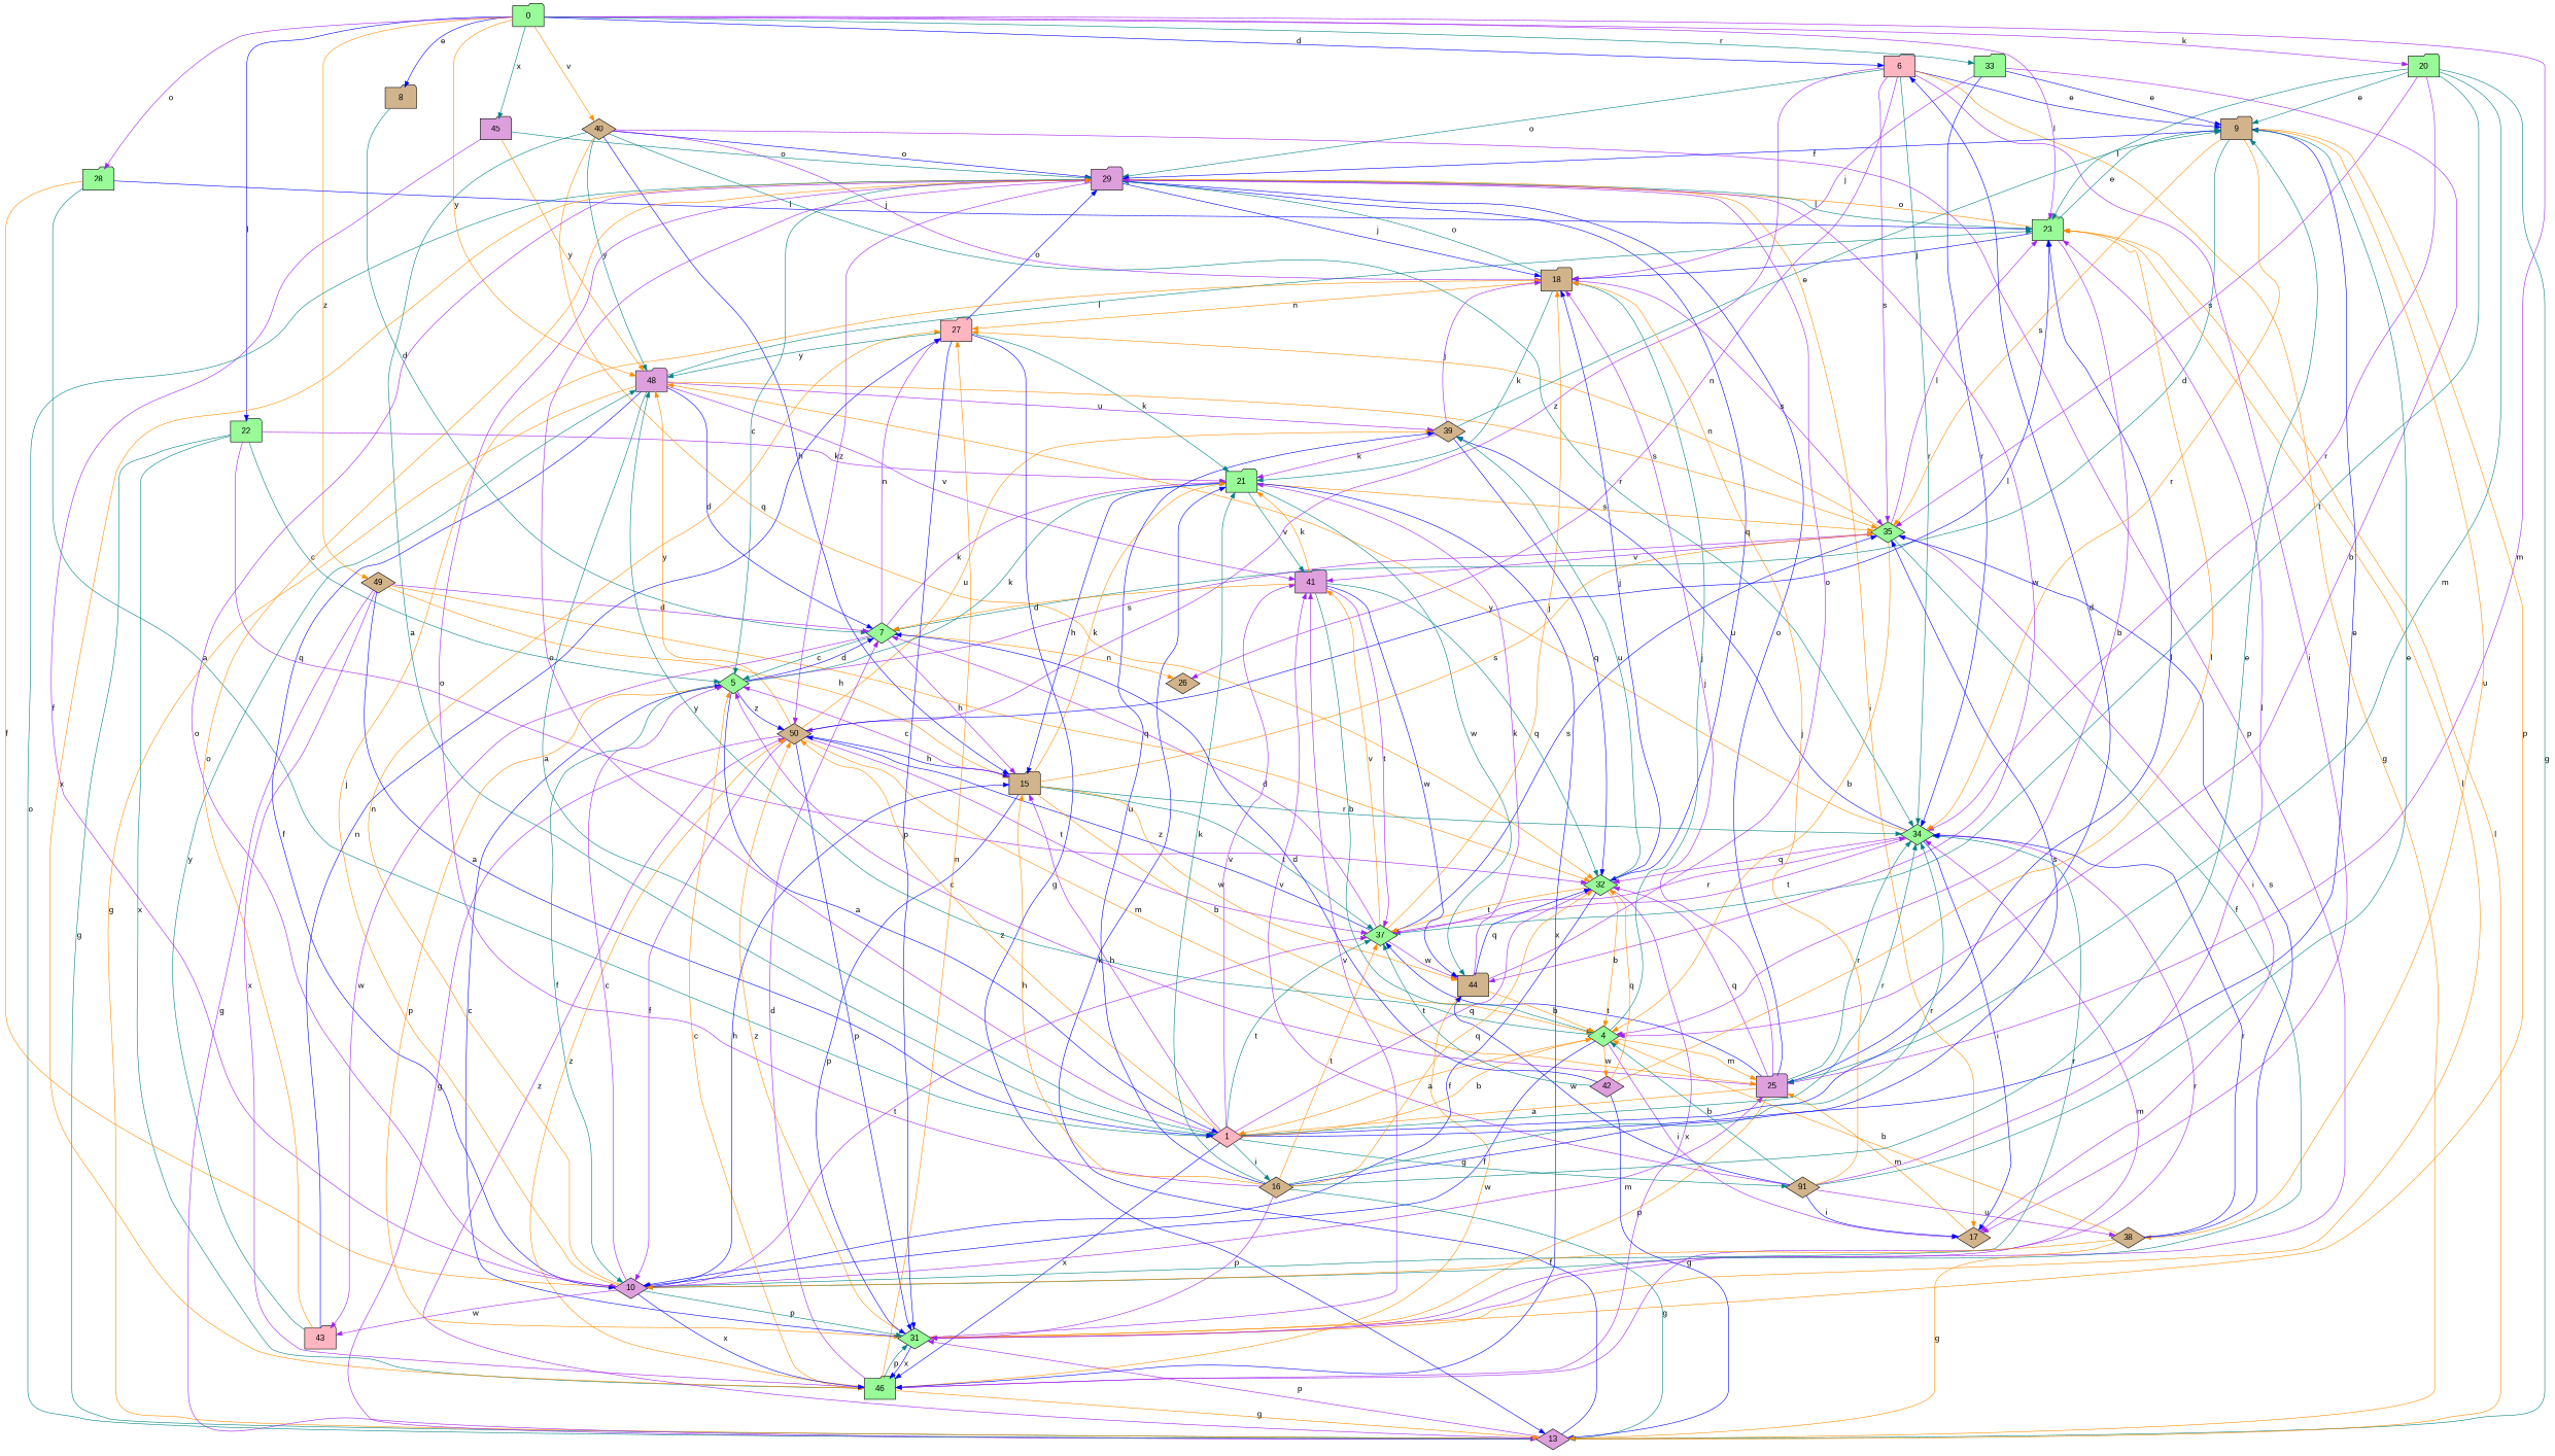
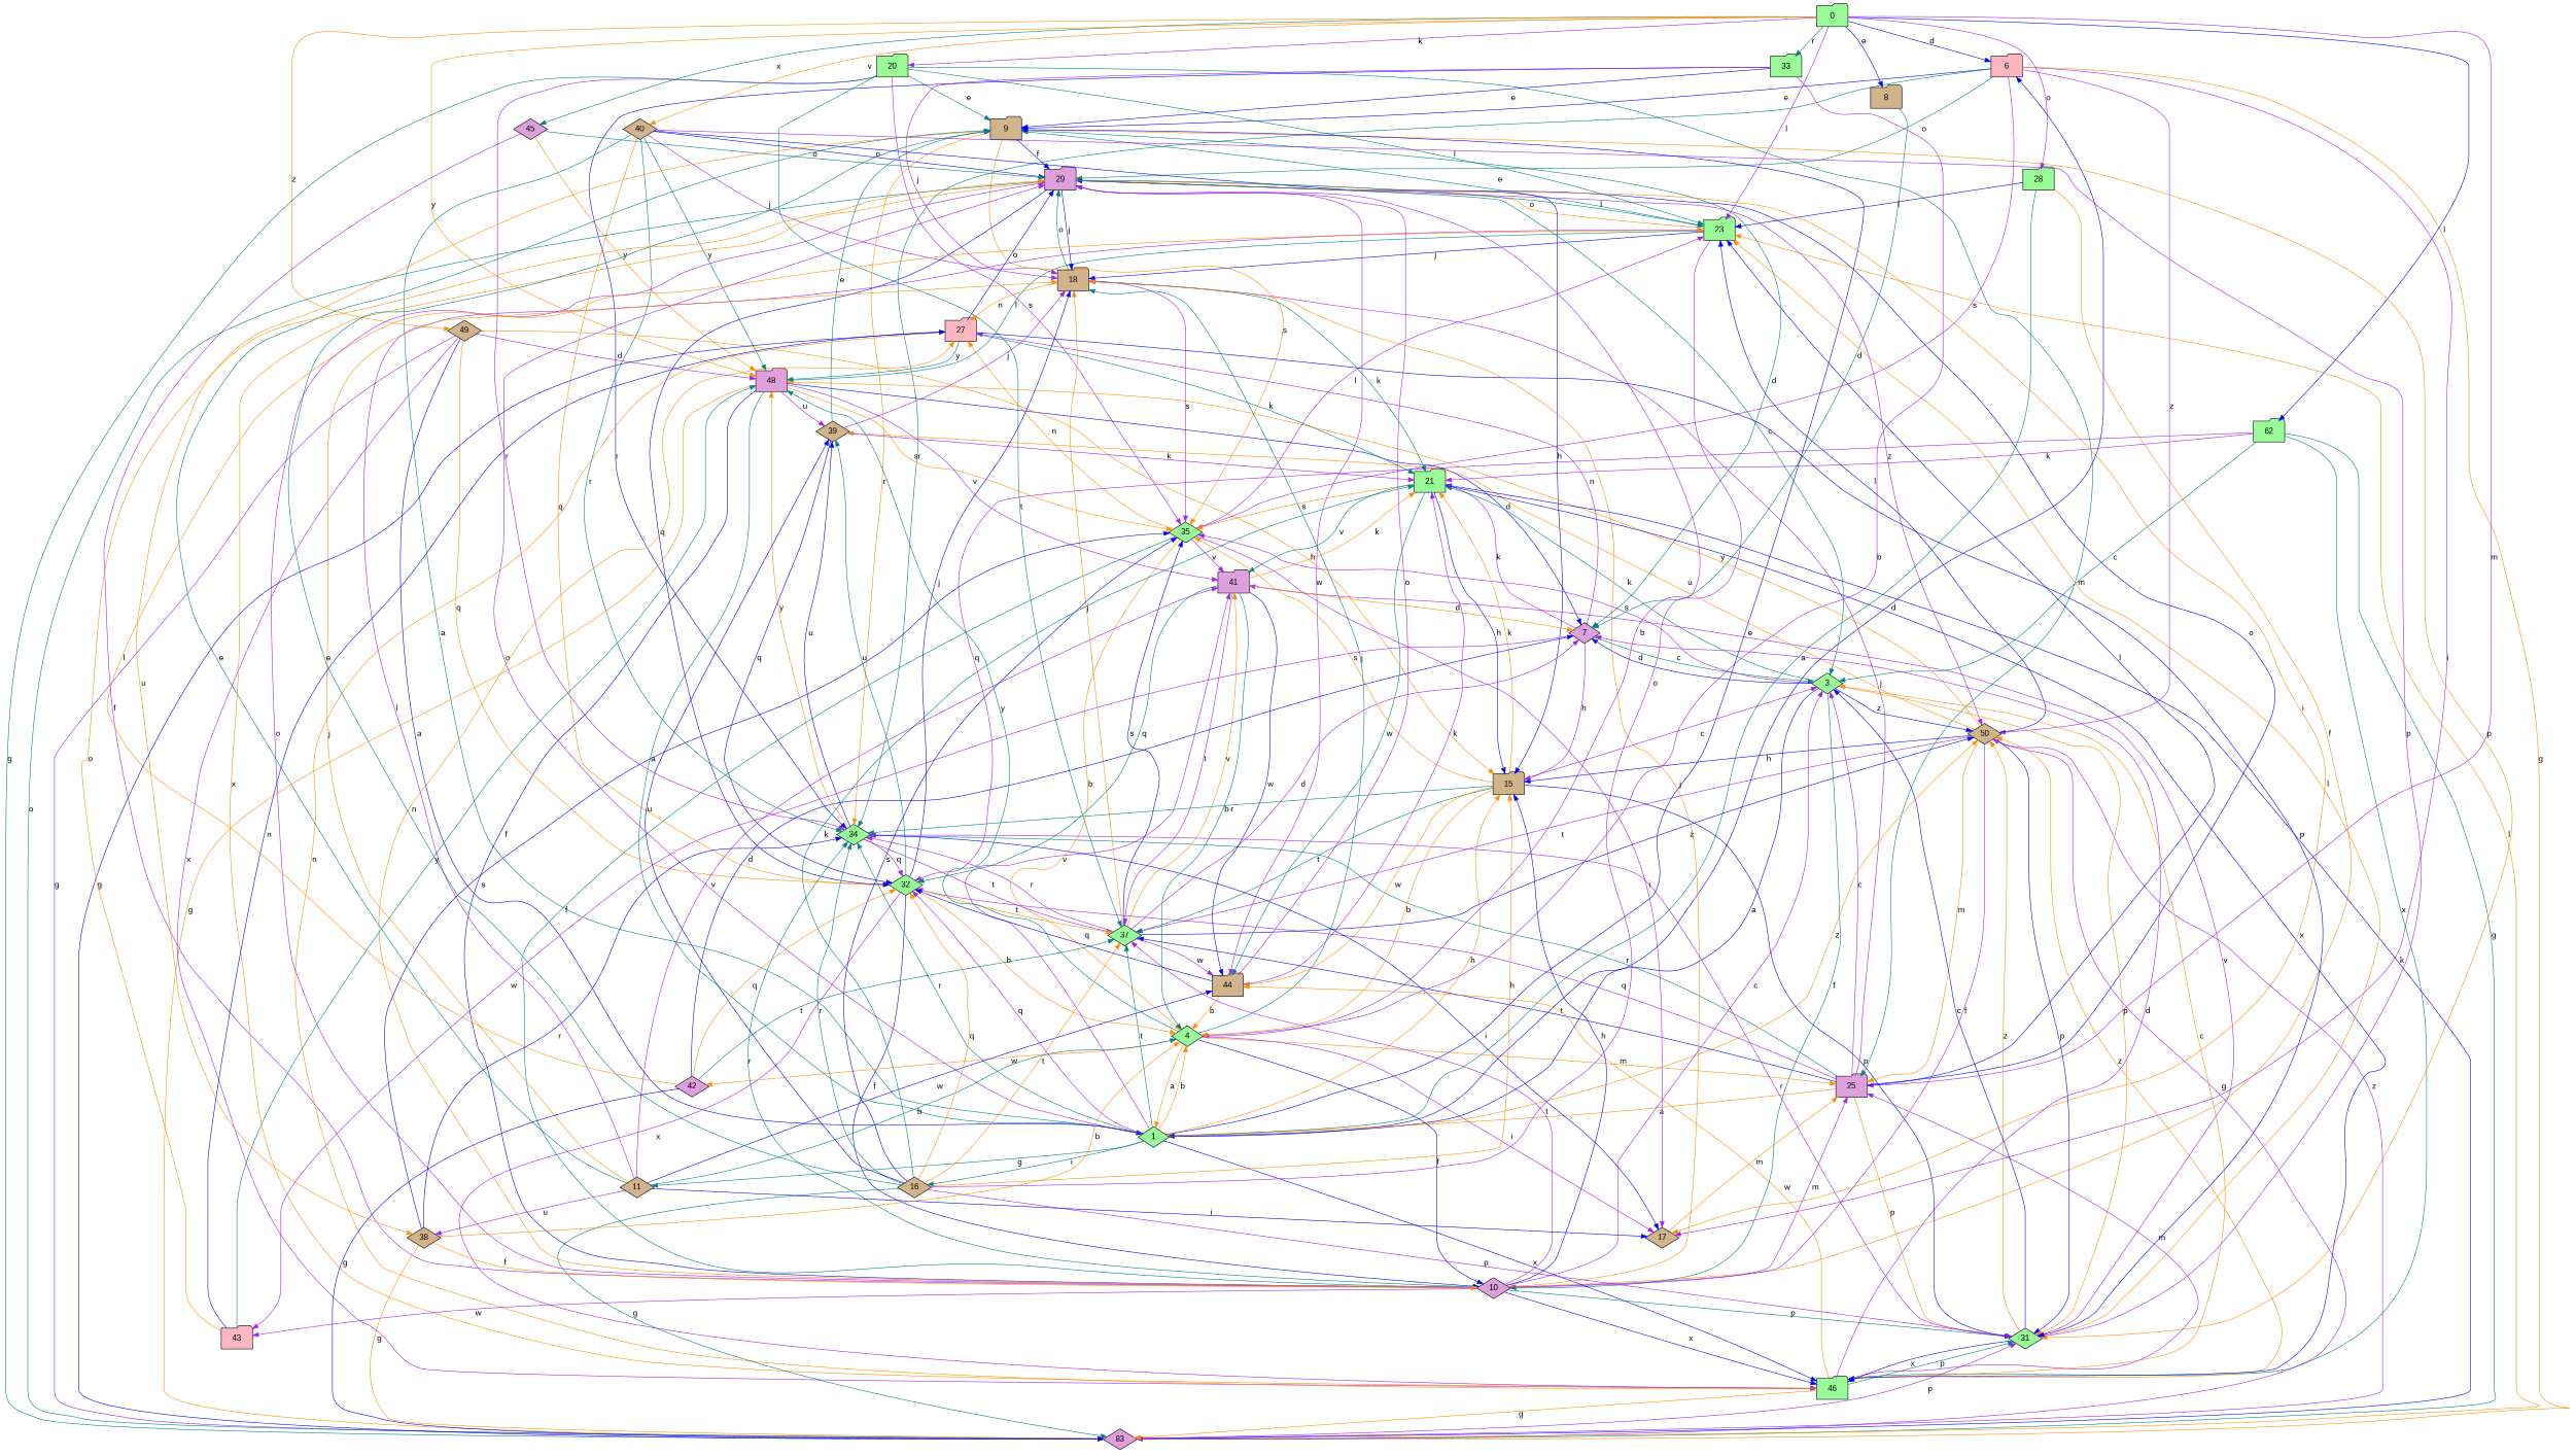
  strict digraph {
    fontname="Liberation Sans"
    node [fillcolor=palegreen fontname="Liberation Sans" shape=folder style=filled]
    edge [color=purple fontname="Liberation Sans"]
    6 [fillcolor=lightpink]
    0
    8 [fillcolor=tan]
    20
-   22
+   22 [label=62]
    23
    25 [fillcolor=plum]
    28
    33
    40 [fillcolor=tan shape=diamond]
-   45 [fillcolor=plum]
+   45 [fillcolor=plum shape=diamond]
    48 [fillcolor=plum]
    49 [fillcolor=tan shape=diamond]
    9 [fillcolor=tan]
    29 [fillcolor=plum]
    34 [shape=diamond]
    50 [fillcolor=tan shape=diamond]
    17 [fillcolor=tan shape=diamond]
    35 [shape=diamond]
-   13 [fillcolor=plum shape=diamond]
-   26 [fillcolor=tan shape=diamond]
-   7 [shape=diamond]
+   13 [fillcolor=plum shape=diamond label=83]
+   7 [fillcolor=plum shape=diamond]
    37 [shape=diamond]
    32 [shape=diamond]
    46
-   5 [shape=diamond]
+   5 [shape=diamond label=3]
    21
    4 [shape=diamond]
    18 [fillcolor=tan]
-   1 [fillcolor=lightpink shape=diamond]
+   1 [shape=diamond]
    31 [shape=diamond]
    10 [fillcolor=plum shape=diamond]
    15 [fillcolor=tan]
    41 [fillcolor=plum]
    39 [fillcolor=tan shape=diamond]
-   11 [fillcolor=tan shape=diamond label=91]
+   11 [fillcolor=tan shape=diamond]
    16 [fillcolor=tan shape=diamond]
    42 [fillcolor=plum shape=diamond]
    38 [fillcolor=tan shape=diamond]
    44 [fillcolor=tan]
    27 [fillcolor=lightpink]
    43 [fillcolor=lightpink]
    6 -> 9 [color=blue label=e]
    6 -> 29 [color=teal label=o]
    6 -> 34 [color=teal label=r]
    6 -> 50 [label=z]
    6 -> 17 [label=i]
    6 -> 35 [label=s]
    6 -> 13 [color=darkorange label=g]
-   6 -> 26 [label=n]
    0 -> 6 [color=blue label=d]
    0 -> 8 [color=blue label=e]
    0 -> 20 [label=k]
    0 -> 22 [color=blue label=l]
    0 -> 23 [label=l]
    0 -> 25 [label=m]
    0 -> 28 [label=o]
    0 -> 33 [color=teal label=r]
    0 -> 40 [color=darkorange label=v]
    0 -> 45 [color=teal label=x]
    0 -> 48 [color=darkorange label=y]
    0 -> 49 [color=darkorange label=z]
    8 -> 7 [color=teal label=d]
    20 -> 23 [color=teal label=l]
    20 -> 25 [color=teal label=m]
    20 -> 9 [color=teal label=e]
    20 -> 34 [label=r]
    20 -> 35 [label=s]
    20 -> 13 [color=teal label=g]
    20 -> 37 [color=teal label=t]
    22 -> 13 [color=teal label=g]
    22 -> 32 [label=q]
    22 -> 46 [color=teal label=x]
    22 -> 5 [color=teal label=c]
    22 -> 21 [label=k]
    23 -> 9 [color=teal label=e]
    23 -> 29 [color=darkorange label=o]
    23 -> 4 [label=b]
    23 -> 18 [color=blue label=j]
    25 -> 23 [color=blue label=l]
    25 -> 29 [color=blue label=o]
    25 -> 34 [color=teal label=r]
    25 -> 37 [color=blue label=t]
    25 -> 32 [label=q]
    25 -> 5 [label=c]
    25 -> 18 [label=j]
    25 -> 1 [color=darkorange label=a]
    25 -> 31 [color=darkorange label=p]
    28 -> 23 [color=blue label=l]
    28 -> 1 [color=teal label=a]
    28 -> 10 [color=darkorange label=f]
    33 -> 9 [color=blue label=e]
    33 -> 34 [color=blue label=r]
    33 -> 4 [label=b]
    33 -> 18 [label=j]
    40 -> 48 [color=teal label=y]
    40 -> 29 [color=blue label=o]
    40 -> 34 [color=teal label=r]
    40 -> 32 [color=darkorange label=q]
    40 -> 18 [label=j]
    40 -> 1 [color=teal label=a]
    40 -> 31 [label=p]
    40 -> 15 [color=blue label=h]
    45 -> 48 [color=darkorange label=y]
    45 -> 29 [color=teal label=o]
    45 -> 10 [label=f]
    48 -> 23 [color=teal label=l]
    48 -> 35 [color=darkorange label=s]
    48 -> 13 [color=darkorange label=g]
    48 -> 7 [color=blue label=d]
    48 -> 1 [color=teal label=a]
    48 -> 10 [color=blue label=f]
    48 -> 41 [label=v]
    48 -> 39 [label=u]
    49 -> 13 [label=g]
-   49 -> 7 [label=d]
+   49 -> 48 [label=d]
    49 -> 32 [color=darkorange label=q]
    49 -> 46 [label=x]
    49 -> 1 [color=blue label=a]
    49 -> 15 [color=darkorange label=h]
    9 -> 29 [color=blue label=f]
    9 -> 34 [color=darkorange label=r]
    9 -> 35 [color=darkorange label=s]
    9 -> 7 [color=teal label=d]
    9 -> 31 [color=darkorange label=p]
    9 -> 38 [color=darkorange label=u]
    29 -> 23 [color=teal label=l]
    29 -> 50 [label=z]
    29 -> 17 [color=darkorange label=i]
    29 -> 32 [color=blue label=q]
    29 -> 46 [color=darkorange label=x]
    29 -> 5 [color=teal label=c]
    29 -> 18 [color=blue label=j]
    29 -> 44 [label=w]
    34 -> 48 [color=darkorange label=y]
    34 -> 17 [color=blue label=i]
    34 -> 37 [label=t]
    34 -> 32 [label=q]
    34 -> 39 [color=blue label=u]
    50 -> 23 [color=blue label=l]
    50 -> 25 [color=darkorange label=m]
    50 -> 48 [color=darkorange label=y]
    50 -> 13 [label=g]
    50 -> 37 [label=t]
    50 -> 31 [color=blue label=p]
    50 -> 10 [label=f]
    50 -> 15 [color=blue label=h]
    50 -> 39 [color=darkorange label=u]
    17 -> 25 [color=darkorange label=m]
    35 -> 23 [label=l]
    35 -> 17 [label=i]
    35 -> 4 [color=darkorange label=b]
    35 -> 10 [color=teal label=f]
    35 -> 41 [label=v]
    35 -> 27 [color=darkorange label=n]
    13 -> 23 [color=darkorange label=l]
    13 -> 29 [color=teal label=o]
    13 -> 50 [label=z]
    13 -> 21 [color=blue label=k]
    13 -> 31 [label=p]
-   7 -> 26 [color=darkorange label=n]
    7 -> 5 [color=teal label=c]
    7 -> 21 [label=k]
    7 -> 15 [label=h]
    7 -> 27 [label=n]
    7 -> 43 [label=w]
    37 -> 34 [label=r]
    37 -> 50 [color=blue label=z]
    37 -> 35 [color=blue label=s]
    37 -> 7 [label=d]
    37 -> 18 [color=darkorange label=j]
    37 -> 41 [color=darkorange label=v]
    37 -> 44 [label=w]
    32 -> 37 [color=darkorange label=t]
    32 -> 46 [label=x]
    32 -> 4 [color=darkorange label=b]
    32 -> 18 [color=blue label=j]
    32 -> 10 [color=blue label=f]
    32 -> 39 [color=teal label=u]
-   46 -> 34 [label=m]
+   46 -> 25 [label=m]
    46 -> 50 [color=darkorange label=z]
    46 -> 13 [color=darkorange label=g]
    46 -> 7 [label=d]
    46 -> 5 [color=darkorange label=c]
    46 -> 31 [color=teal label=p]
    46 -> 44 [color=darkorange label=w]
    46 -> 27 [color=darkorange label=n]
    5 -> 50 [color=blue label=z]
    5 -> 35 [label=s]
    5 -> 7 [color=blue label=d]
    5 -> 21 [color=teal label=k]
    5 -> 1 [color=blue label=a]
    5 -> 31 [color=darkorange label=p]
    5 -> 10 [color=teal label=f]
    21 -> 35 [color=darkorange label=s]
    21 -> 46 [color=blue label=x]
    21 -> 15 [color=blue label=h]
    21 -> 41 [color=teal label=v]
    21 -> 44 [color=teal label=w]
    4 -> 25 [color=darkorange label=m]
    4 -> 48 [color=teal label=y]
    4 -> 17 [label=i]
    4 -> 18 [color=teal label=j]
    4 -> 1 [color=darkorange label=a]
    4 -> 10 [color=blue label=f]
    4 -> 42 [color=darkorange label=w]
    18 -> 29 [color=teal label=o]
    18 -> 35 [label=s]
    18 -> 21 [color=teal label=k]
    18 -> 27 [color=darkorange label=n]
    1 -> 6 [color=blue label=d]
    1 -> 9 [color=blue label=e]
    1 -> 29 [label=o]
    1 -> 34 [color=teal label=r]
    1 -> 50 [color=darkorange label=z]
    1 -> 37 [color=teal label=t]
    1 -> 32 [label=q]
    1 -> 46 [color=blue label=x]
    1 -> 4 [color=darkorange label=b]
-   1 -> 15 [label=h]
+   1 -> 15 [color=darkorange label=h]
    1 -> 41 [label=v]
    1 -> 11 [color=teal label=g]
    1 -> 16 [color=teal label=i]
    31 -> 23 [color=darkorange label=l]
    31 -> 34 [label=r]
    31 -> 50 [color=darkorange label=z]
    31 -> 46 [color=blue label=x]
    31 -> 5 [color=blue label=c]
    31 -> 41 [label=v]
    10 -> 25 [label=m]
    10 -> 29 [label=o]
    10 -> 34 [color=teal label=r]
    10 -> 37 [label=t]
    10 -> 46 [color=blue label=x]
    10 -> 5 [label=c]
    10 -> 18 [color=darkorange label=j]
    10 -> 31 [color=teal label=p]
    10 -> 15 [color=blue label=h]
    10 -> 27 [color=darkorange label=n]
    10 -> 43 [label=w]
    15 -> 34 [color=teal label=r]
    15 -> 35 [color=darkorange label=s]
    15 -> 37 [color=teal label=t]
    15 -> 5 [label=c]
    15 -> 21 [color=darkorange label=k]
    15 -> 4 [color=darkorange label=b]
    15 -> 31 [color=blue label=p]
    15 -> 44 [color=darkorange label=w]
    41 -> 7 [color=darkorange label=d]
    41 -> 37 [label=t]
    41 -> 32 [color=teal label=q]
    41 -> 21 [color=darkorange label=k]
    41 -> 4 [color=teal label=b]
    41 -> 44 [color=blue label=w]
    39 -> 9 [color=teal label=e]
    39 -> 32 [color=blue label=q]
    39 -> 21 [label=k]
    39 -> 18 [label=j]
    11 -> 23 [label=l]
    11 -> 9 [color=teal label=e]
    11 -> 17 [color=blue label=i]
    11 -> 4 [color=teal label=b]
    11 -> 18 [color=darkorange label=j]
    11 -> 41 [label=v]
    11 -> 38 [label=u]
    11 -> 44 [color=blue label=w]
    16 -> 9 [color=teal label=e]
    16 -> 29 [label=o]
    16 -> 34 [color=teal label=r]
    16 -> 35 [color=blue label=s]
    16 -> 13 [color=teal label=g]
    16 -> 37 [color=darkorange label=t]
    16 -> 32 [color=darkorange label=q]
    16 -> 21 [color=teal label=k]
    16 -> 31 [label=p]
    16 -> 15 [color=darkorange label=h]
    16 -> 39 [color=blue label=u]
    42 -> 23 [color=darkorange label=l]
    42 -> 13 [color=blue label=g]
    42 -> 7 [color=blue label=d]
    42 -> 37 [color=teal label=t]
    42 -> 32 [color=darkorange label=q]
    38 -> 34 [color=blue label=r]
    38 -> 35 [color=blue label=s]
    38 -> 13 [color=darkorange label=g]
    38 -> 4 [color=darkorange label=b]
    38 -> 10 [color=darkorange label=f]
    44 -> 29 [label=o]
    44 -> 32 [color=blue label=q]
    44 -> 21 [label=k]
    44 -> 4 [color=darkorange label=b]
    27 -> 48 [color=teal label=y]
    27 -> 29 [color=blue label=o]
    27 -> 13 [color=blue label=g]
    27 -> 21 [color=teal label=k]
    27 -> 31 [color=blue label=p]
    43 -> 48 [color=teal label=y]
    43 -> 29 [color=darkorange label=o]
    43 -> 27 [color=blue label=n]
  }
